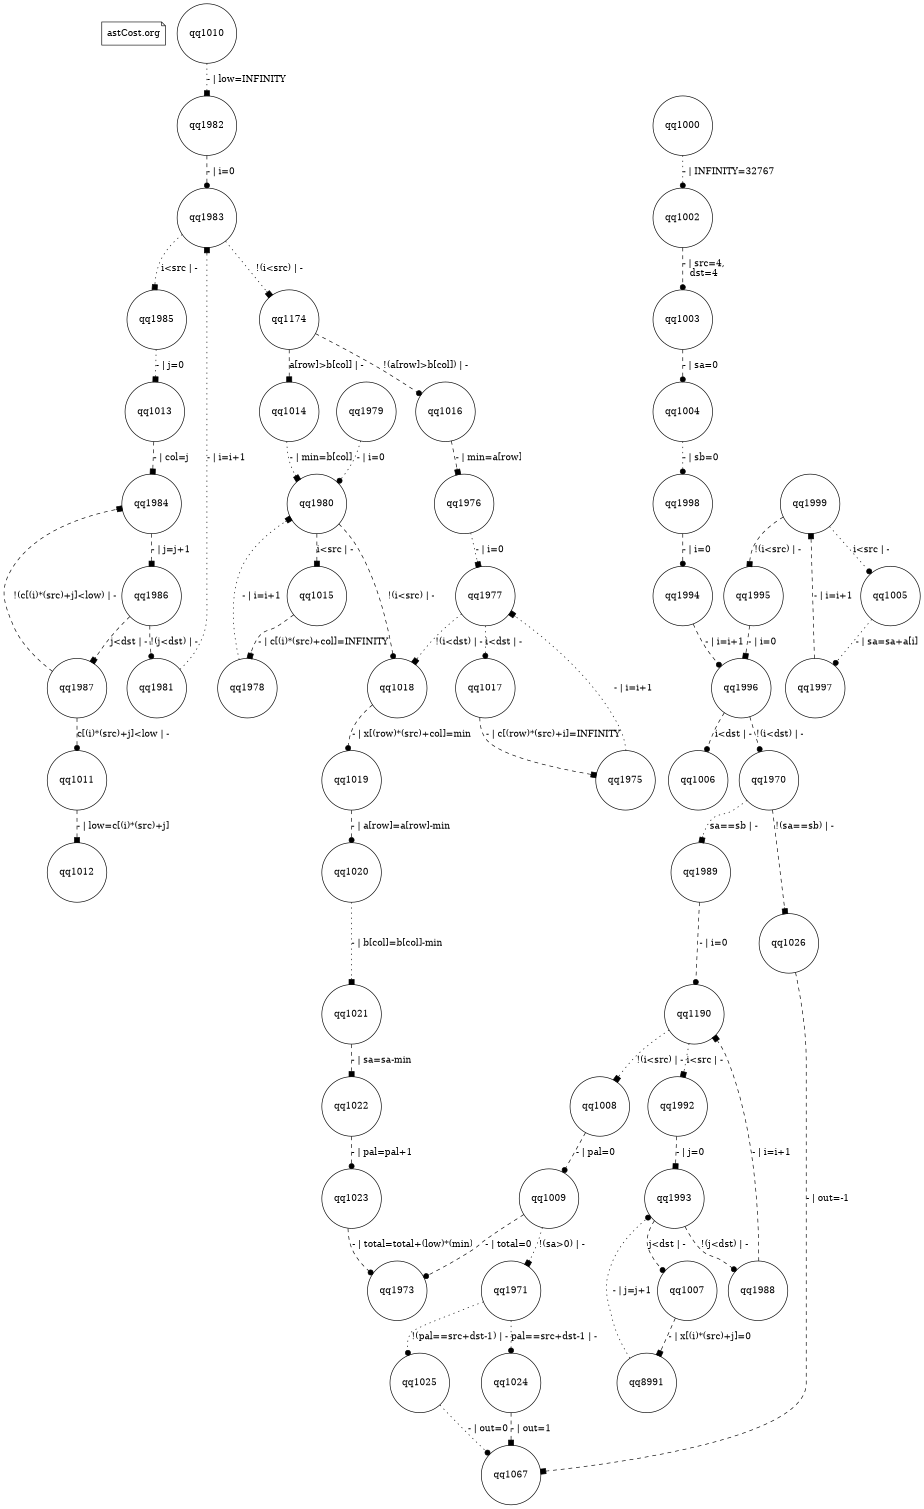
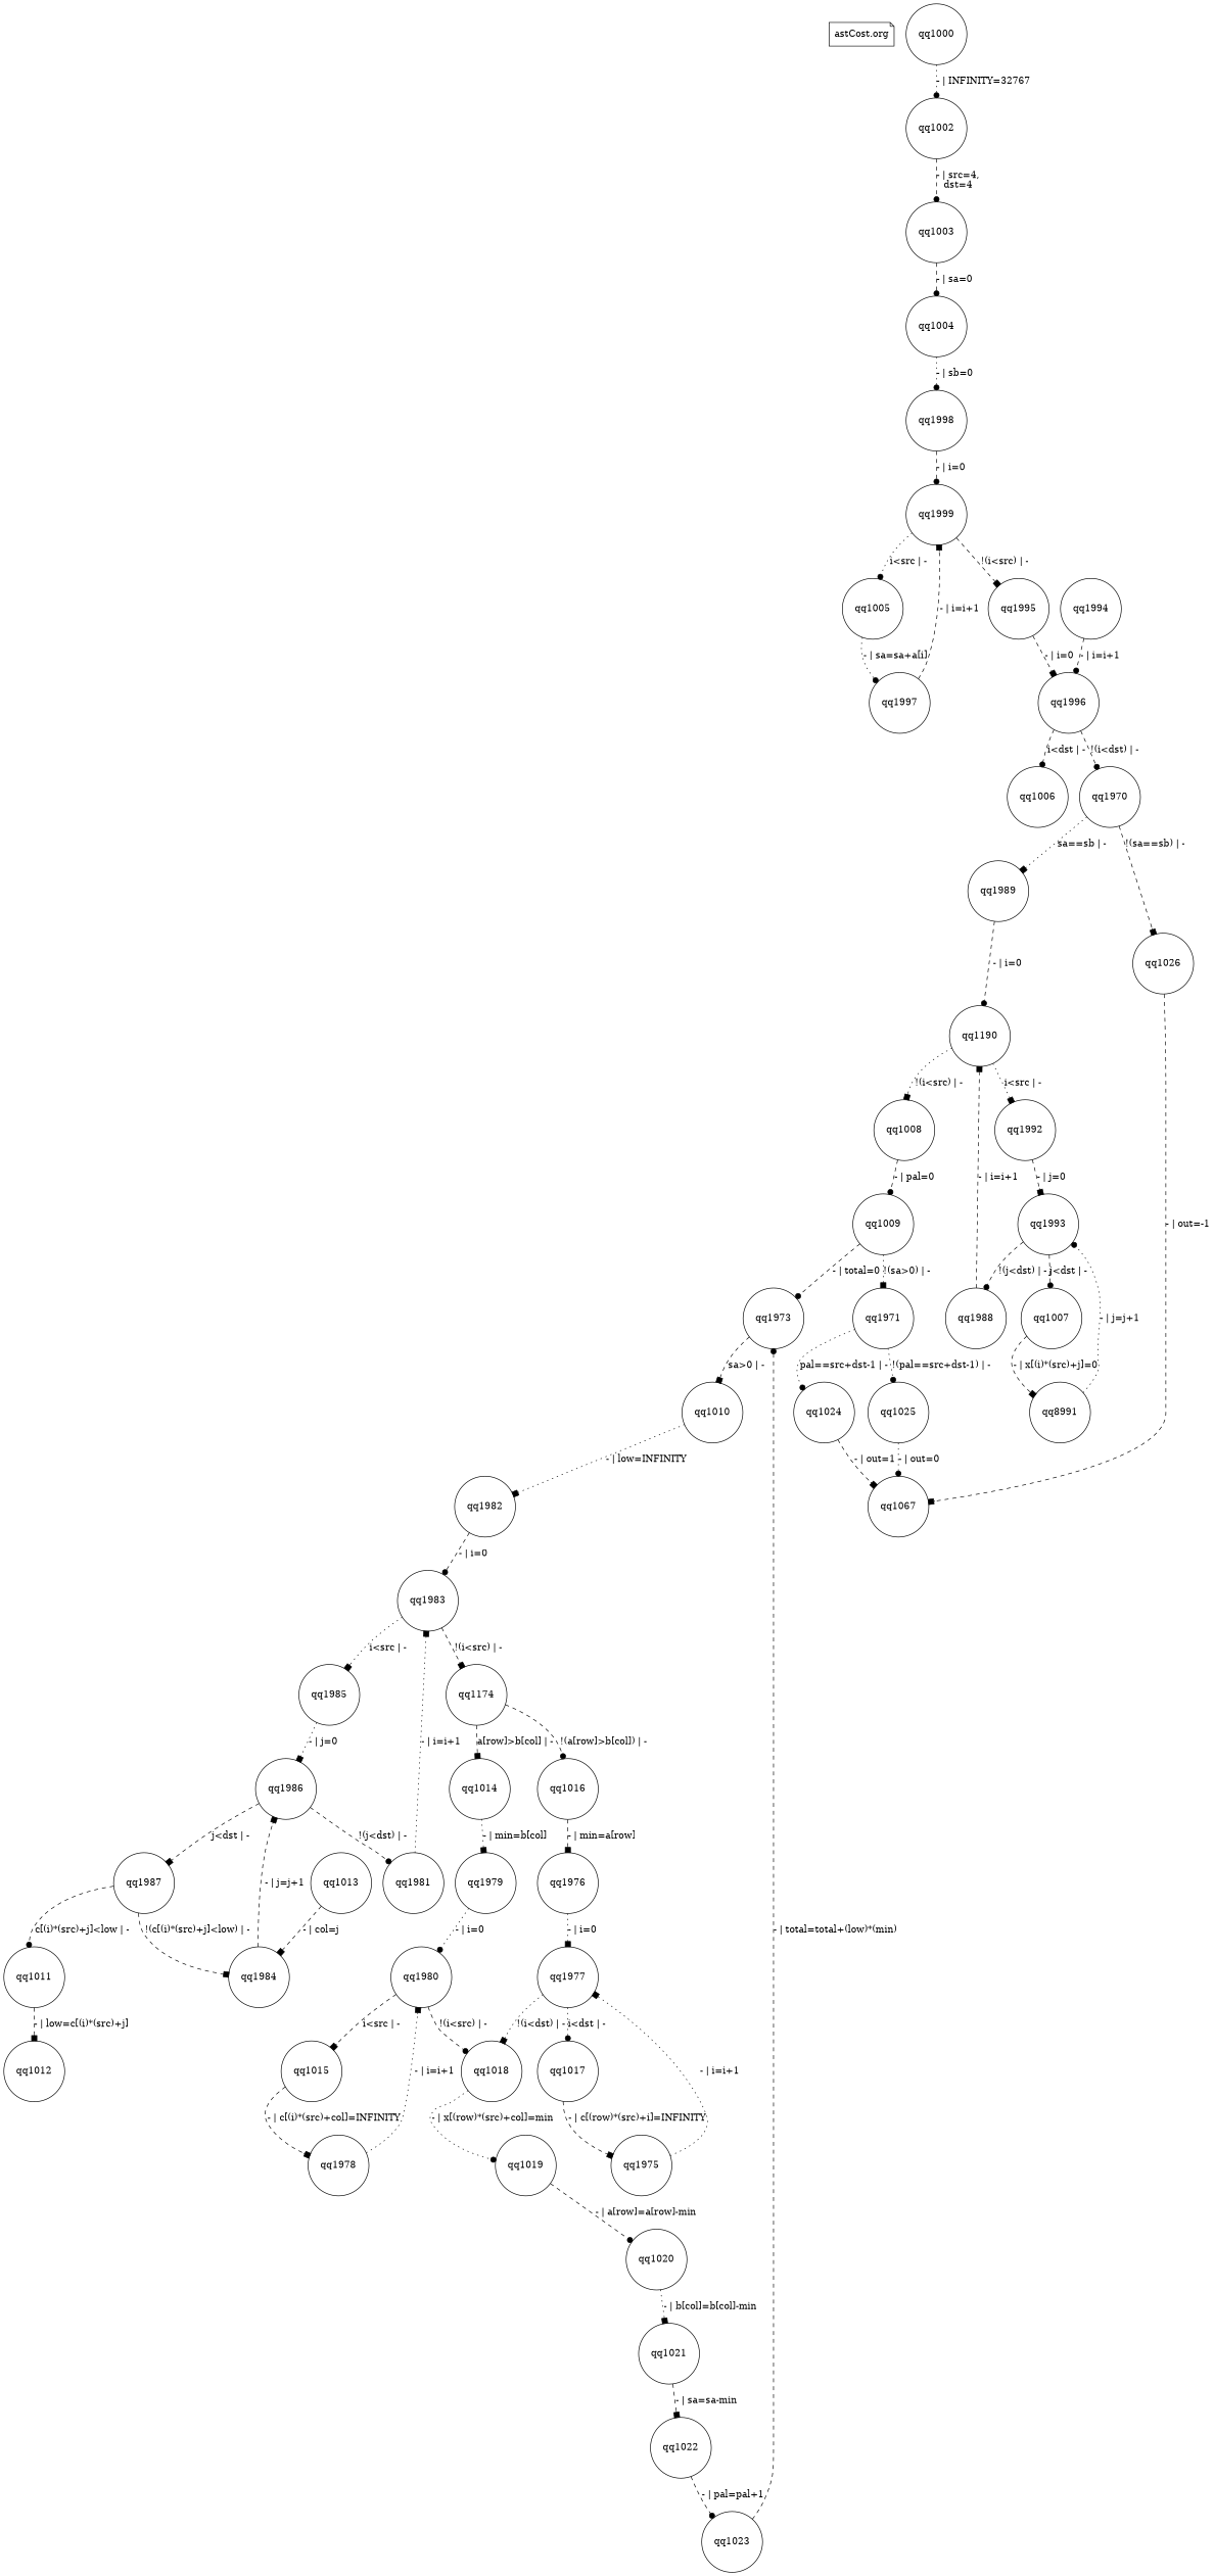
  digraph {
    fontname="DejaVu Serif"
    node [fontname="DejaVu Serif" shape=circle]
    edge [arrowhead=box fontname="DejaVu Serif" style=dashed]
    "astCost.org" [shape=note]
    qq1000
    qq1002
    qq1003
    qq1004
    qq1998
    qq1999
    qq1005
    qq1995
    qq1997
    qq1994
    qq1996
    qq1006
    qq1970
    n15 [label=qq8991]
    qq1007
    qq1993
    qq1988
    qq1008
    qq1009
    qq1973
    qq1971
    qq1010
    qq1982
    qq1024
    qq1025
    qq1983
    n28 [label=qq1174]
    qq1985
    qq1011
    qq1012
    qq1013
    qq1984
    qq1986
    qq1981
    qq1987
    qq1014
    qq1979
    qq1980
    qq1015
    qq1018
    qq1978
    qq1016
    qq1976
    qq1977
    qq1017
    qq1975
    qq1019
    qq1020
    qq1021
    qq1022
    qq1023
    n53 [label=qq1067]
    qq1026
    qq1989
    n56 [label=qq1190]
    qq1992
    qq1000 -> qq1002 [arrowhead=dot label="- | INFINITY=32767" style=dotted]
    qq1002 -> qq1003 [arrowhead=dot label="- | src=4,\ndst=4"]
    qq1003 -> qq1004 [arrowhead=dot label="- | sa=0"]
    qq1004 -> qq1998 [arrowhead=dot label="- | sb=0" style=dotted]
-   qq1998 -> qq1994 [arrowhead=dot label="- | i=0"]
+   qq1998 -> qq1999 [arrowhead=dot label="- | i=0"]
    qq1999 -> qq1005 [arrowhead=dot label="i<src | -" style=dotted]
    qq1999 -> qq1995 [label="!(i<src) | -"]
    qq1005 -> qq1997 [arrowhead=dot label="- | sa=sa+a[i]" style=dotted]
    qq1995 -> qq1996 [label="- | i=0"]
    qq1997 -> qq1999 [label="- | i=i+1"]
    qq1994 -> qq1996 [arrowhead=dot label="- | i=i+1"]
    qq1996 -> qq1006 [arrowhead=dot label="i<dst | -"]
    qq1996 -> qq1970 [arrowhead=dot label="!(i<dst) | -"]
    qq1970 -> qq1026 [label="!(sa==sb) | -"]
    qq1970 -> qq1989 [label="sa==sb | -" style=dotted]
    n15 -> qq1993 [arrowhead=dot label="- | j=j+1" style=dotted]
    qq1007 -> n15 [label="- | x[(i)*(src)+j]=0"]
    qq1993 -> qq1007 [arrowhead=dot label="j<dst | -"]
    qq1993 -> qq1988 [arrowhead=dot label="!(j<dst) | -"]
    qq1988 -> n56 [label="- | i=i+1"]
    qq1008 -> qq1009 [arrowhead=dot label="- | pal=0"]
    qq1009 -> qq1973 [arrowhead=dot label="- | total=0"]
    qq1009 -> qq1971 [label="!(sa>0) | -" style=dotted]
+   qq1973 -> qq1010 [label="sa>0 | -"]
    qq1971 -> qq1024 [arrowhead=dot label="pal==src+dst-1 | -" style=dotted]
    qq1971 -> qq1025 [arrowhead=dot label="!(pal==src+dst-1) | -" style=dotted]
    qq1010 -> qq1982 [label="- | low=INFINITY" style=dotted]
    qq1982 -> qq1983 [arrowhead=dot label="- | i=0"]
    qq1024 -> n53 [label="- | out=1"]
    qq1025 -> n53 [arrowhead=dot label="- | out=0" style=dotted]
-   qq1983 -> n28 [label="!(i<src) | -" style=dotted]
+   qq1983 -> n28 [label="!(i<src) | -"]
    qq1983 -> qq1985 [label="i<src | -" style=dotted]
    n28 -> qq1014 [label="a[row]>b[col] | -"]
    n28 -> qq1016 [arrowhead=dot label="!(a[row]>b[col]) | -"]
-   qq1985 -> qq1013 [label="- | j=0" style=dotted]
+   qq1985 -> qq1986 [label="- | j=0" style=dotted]
    qq1011 -> qq1012 [label="- | low=c[(i)*(src)+j]"]
    qq1013 -> qq1984 [label="- | col=j"]
    qq1984 -> qq1986 [label="- | j=j+1"]
    qq1986 -> qq1981 [arrowhead=dot label="!(j<dst) | -"]
    qq1986 -> qq1987 [label="j<dst | -"]
    qq1981 -> qq1983 [label="- | i=i+1" style=dotted]
    qq1987 -> qq1011 [arrowhead=dot label="c[(i)*(src)+j]<low | -"]
    qq1987 -> qq1984 [label="!(c[(i)*(src)+j]<low) | -"]
-   qq1014 -> qq1980 [label="- | min=b[col]" style=dotted]
+   qq1014 -> qq1979 [label="- | min=b[col]" style=dotted]
    qq1979 -> qq1980 [arrowhead=dot label="- | i=0" style=dotted]
    qq1980 -> qq1015 [label="i<src | -"]
    qq1980 -> qq1018 [arrowhead=dot label="!(i<src) | -"]
    qq1015 -> qq1978 [label="- | c[(i)*(src)+col]=INFINITY"]
-   qq1018 -> qq1019 [arrowhead=dot label="- | x[(row)*(src)+col]=min"]
+   qq1018 -> qq1019 [arrowhead=dot label="- | x[(row)*(src)+col]=min" style=dotted]
    qq1978 -> qq1980 [label="- | i=i+1" style=dotted]
    qq1016 -> qq1976 [label="- | min=a[row]"]
    qq1976 -> qq1977 [label="- | i=0" style=dotted]
    qq1977 -> qq1018 [label="!(i<dst) | -" style=dotted]
    qq1977 -> qq1017 [arrowhead=dot label="i<dst | -" style=dotted]
    qq1017 -> qq1975 [label="- | c[(row)*(src)+i]=INFINITY"]
    qq1975 -> qq1977 [label="- | i=i+1" style=dotted]
    qq1019 -> qq1020 [arrowhead=dot label="- | a[row]=a[row]-min"]
    qq1020 -> qq1021 [label="- | b[col]=b[col]-min" style=dotted]
    qq1021 -> qq1022 [label="- | sa=sa-min"]
    qq1022 -> qq1023 [arrowhead=dot label="- | pal=pal+1"]
    qq1023 -> qq1973 [arrowhead=dot label="- | total=total+(low)*(min)"]
    qq1026 -> n53 [label="- | out=-1"]
    qq1989 -> n56 [arrowhead=dot label="- | i=0"]
    n56 -> qq1008 [label="!(i<src) | -" style=dotted]
    n56 -> qq1992 [label="i<src | -" style=dotted]
    qq1992 -> qq1993 [label="- | j=0"]
  }
